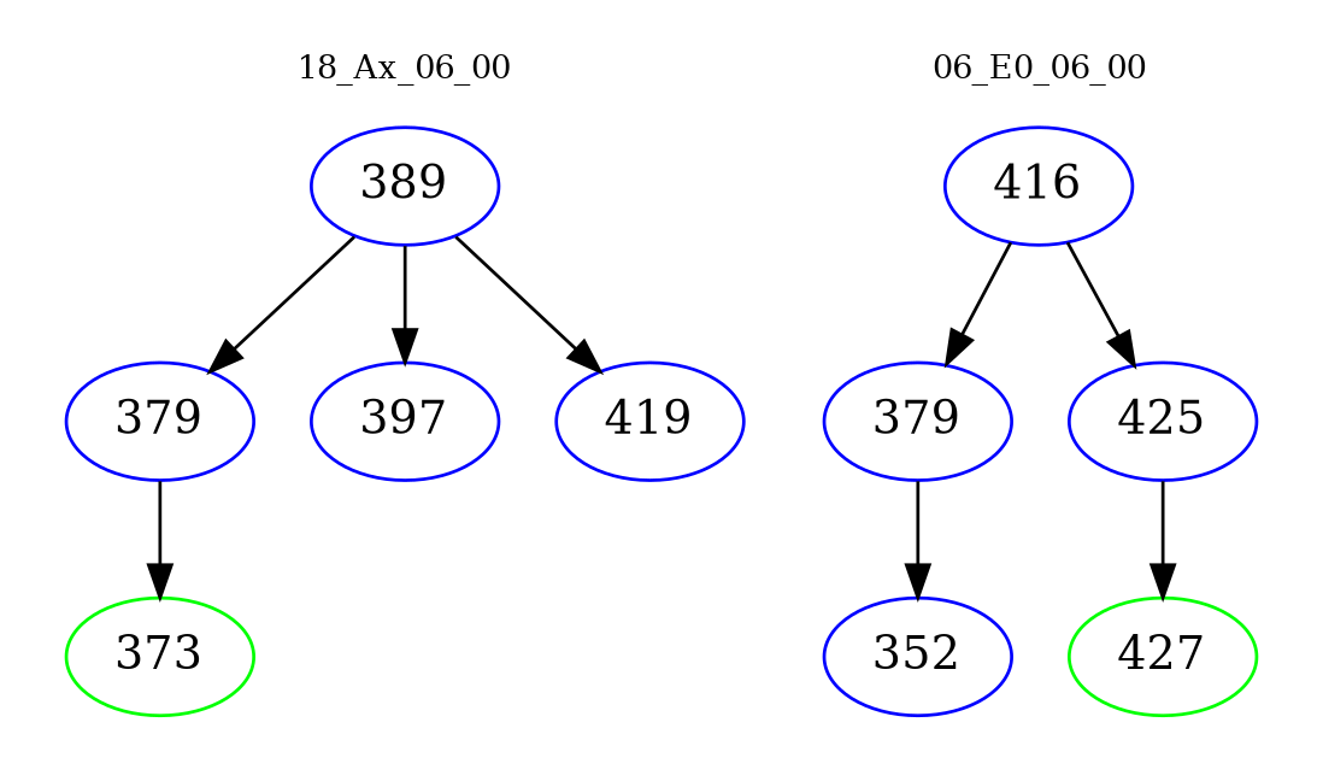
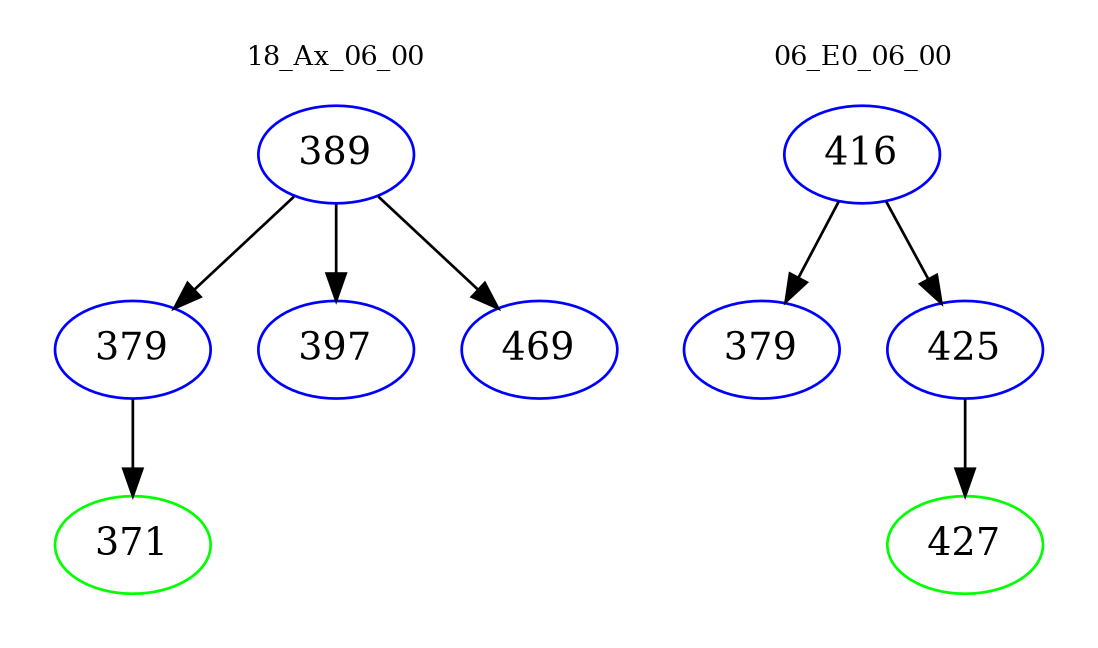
  digraph {
    node [color=blue]
    edge [color=black]
    n1 [label=389]
    n2 [label=379]
    n3 [label=397]
-   n4 [color=green label=373]
-   n5 [label=419]
+   n4 [color=green label=371]
+   n5 [label=469]
    n6 [label=416]
    n7 [label=379]
    n8 [label=425]
-   n9 [label=352]
    n10 [color=green label=427]
    subgraph cluster_1 {
      color=white
      fontsize=10
      label="18_Ax_06_00"
      n1
      n2
      n3
      n4
      n5
    }
    subgraph cluster_2 {
      color=white
      fontsize=10
      label="06_E0_06_00"
      n6
      n7
      n8
-     n9
      n10
    }
    n1 -> n2
    n1 -> n3
    n1 -> n5
    n2 -> n4
    n6 -> n7
    n6 -> n8
-   n7 -> n9
    n8 -> n10
  }
